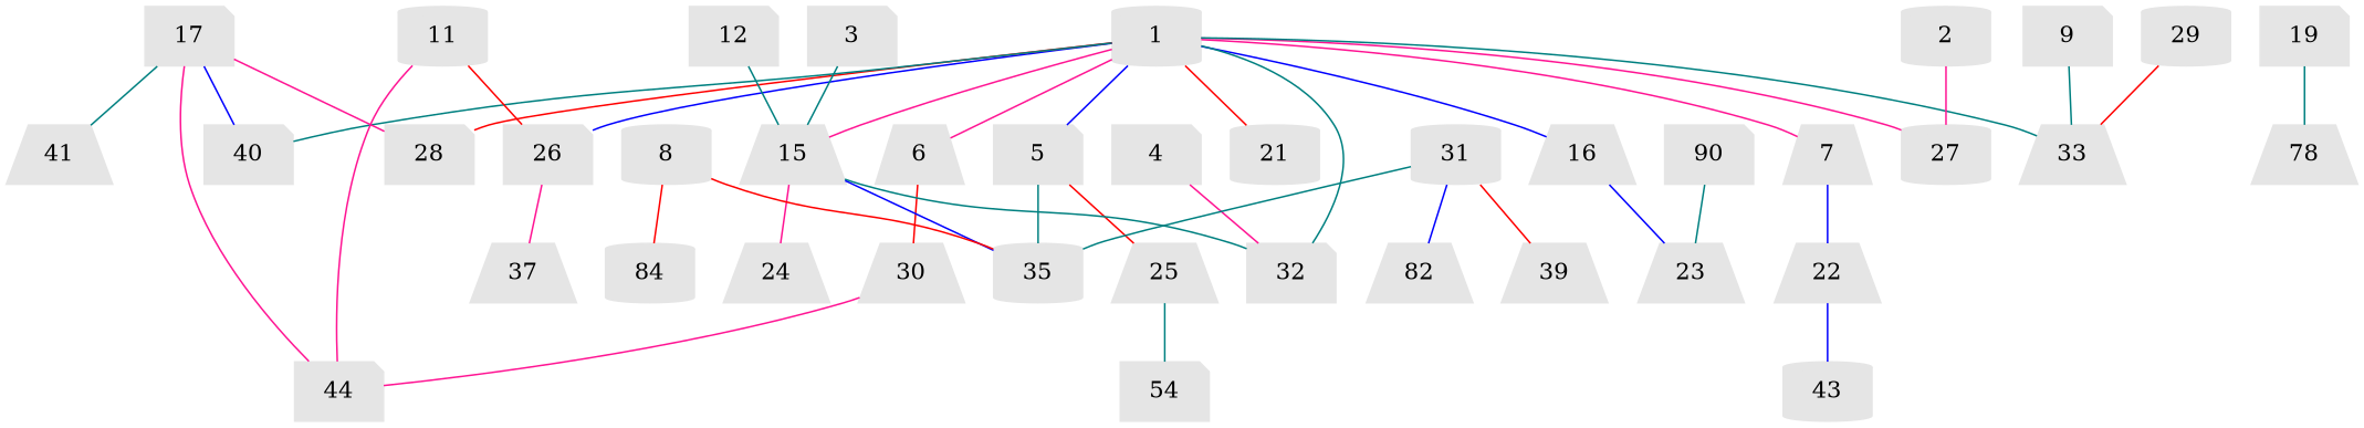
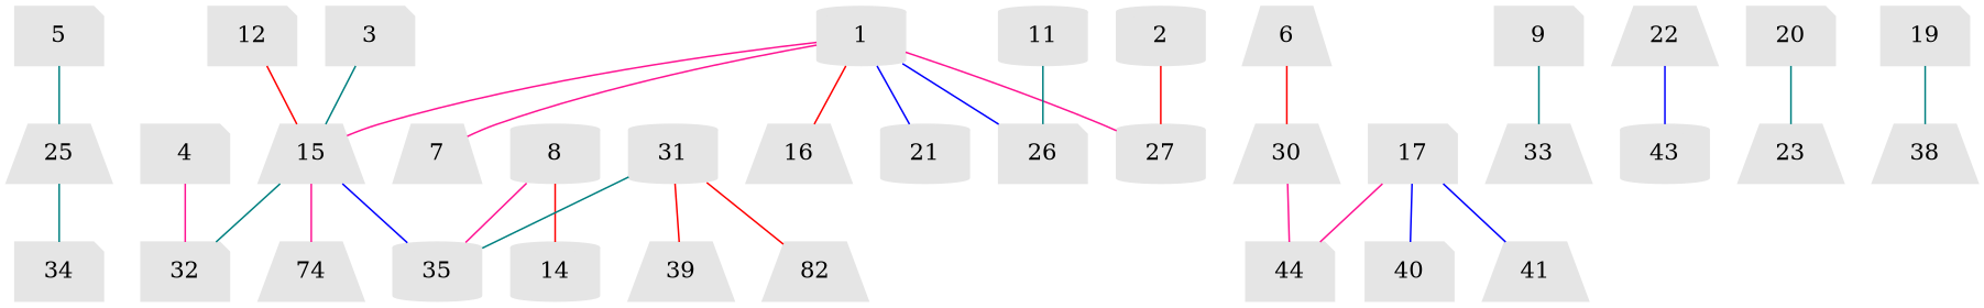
  graph {
    node [color=gray90 shape=trapezium style=filled]
    edge [color=teal weight=1.0]
    5 [shape=note]
    1 [shape=cylinder]
    6
    7
    15
    16
    21 [shape=cylinder]
    26 [shape=note]
    27 [shape=cylinder]
-   28 [shape=note]
    32 [shape=note]
    33
    40 [shape=note]
    25
    35 [shape=cylinder]
    30
    22
-   24
+   24 [label=74]
    23
-   37
    2 [shape=cylinder]
    3 [shape=note]
    4 [shape=note]
-   34 [shape=note label=54]
+   34 [shape=note]
    44 [shape=note]
    43 [shape=cylinder]
    8 [shape=cylinder]
-   14 [shape=cylinder label=84]
+   14 [shape=cylinder]
    9 [shape=note]
    31 [shape=cylinder]
    39
    n32 [label=82]
    11 [shape=cylinder]
    12 [shape=note]
    17 [shape=note]
    41
    19 [shape=note]
-   38 [label=78]
-   20 [shape=note label=90]
-   29 [shape=cylinder]
-   5 -- 25 [color=red]
-   5 -- 35
-   1 -- 5 [color=blue]
-   1 -- 6 [color=deeppink]
+   38
+   20 [shape=note]
+   5 -- 25
    1 -- 7 [color=deeppink]
    1 -- 15 [color=deeppink]
-   1 -- 16 [color=blue]
-   1 -- 21 [color=red]
+   1 -- 16 [color=red]
+   1 -- 21 [color=blue]
    1 -- 26 [color=blue]
    1 -- 27 [color=deeppink]
-   1 -- 28 [color=red]
-   1 -- 32
-   1 -- 33
-   1 -- 40
    6 -- 30 [color=red]
-   7 -- 22 [color=blue]
    15 -- 32
    15 -- 35 [color=blue]
    15 -- 24 [color=deeppink]
-   16 -- 23 [color=blue]
-   26 -- 37 [color=deeppink]
    25 -- 34
    30 -- 44 [color=deeppink]
    22 -- 43 [color=blue]
-   2 -- 27 [color=deeppink]
+   2 -- 27 [color=red]
    3 -- 15
    4 -- 32 [color=deeppink]
-   8 -- 35 [color=red]
+   8 -- 35 [color=deeppink]
    8 -- 14 [color=red]
    9 -- 33
    31 -- 35
    31 -- 39 [color=red]
-   31 -- n32 [color=blue]
-   11 -- 26 [color=red]
-   11 -- 44 [color=deeppink]
-   12 -- 15
-   17 -- 28 [color=deeppink]
+   31 -- n32 [color=red]
+   11 -- 26
+   12 -- 15 [color=red]
    17 -- 40 [color=blue]
    17 -- 44 [color=deeppink]
-   17 -- 41
+   17 -- 41 [color=blue]
    19 -- 38
    20 -- 23
-   29 -- 33 [color=red]
  }
